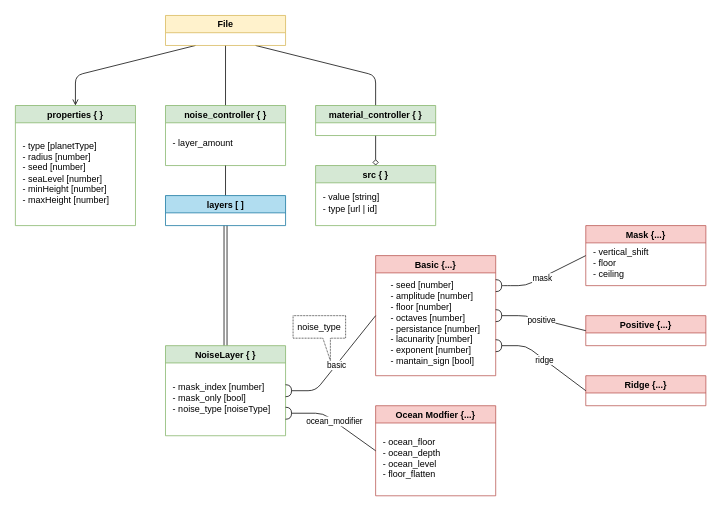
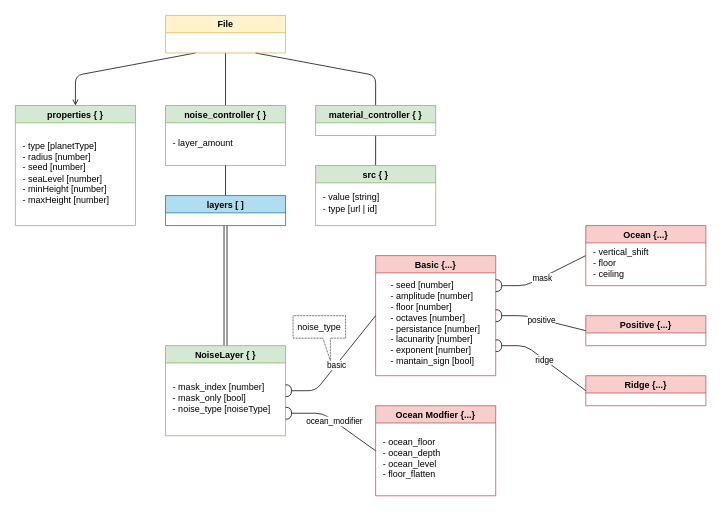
  <mxCell id="0" />
  <mxCell id="1" parent="0" />
  <mxCell id="2" style="edgeStyle=none;rounded=1;orthogonalLoop=1;jettySize=auto;html=1;exitX=0.25;exitY=1;exitDx=0;exitDy=0;entryX=0.5;entryY=0;entryDx=0;entryDy=0;startArrow=none;startFill=0;endArrow=open;endFill=0;strokeWidth=1;elbow=vertical;" edge="1" parent="1" source="5" target="6"><mxGeometry relative="1" as="geometry"><Array as="points"><mxPoint x="100" y="100" /></Array></mxGeometry></mxCell>
  <mxCell id="3" style="edgeStyle=none;rounded=1;orthogonalLoop=1;jettySize=auto;html=1;exitX=0.5;exitY=1;exitDx=0;exitDy=0;entryX=0.5;entryY=0;entryDx=0;entryDy=0;startArrow=none;startFill=0;endArrow=none;endFill=0;strokeWidth=1;elbow=vertical;" edge="1" parent="1" source="5" target="8"><mxGeometry relative="1" as="geometry" /></mxCell>
  <mxCell id="4" style="edgeStyle=none;rounded=1;orthogonalLoop=1;jettySize=auto;html=1;exitX=0.75;exitY=1;exitDx=0;exitDy=0;entryX=0.5;entryY=0;entryDx=0;entryDy=0;startArrow=none;startFill=0;endArrow=none;endFill=0;strokeWidth=1;elbow=vertical;" edge="1" parent="1" source="5" target="11"><mxGeometry relative="1" as="geometry"><Array as="points"><mxPoint x="500" y="100" /></Array></mxGeometry></mxCell>
- <mxCell id="5" value="File" style="swimlane;fillColor=#fff2cc;strokeColor=#d6b656;" vertex="1" parent="1"><mxGeometry x="220" y="20" width="160" height="40" as="geometry" /></mxCell>
+ <mxCell id="5" value="File" style="swimlane;fillColor=#fff2cc;strokeColor=#d6b656;" vertex="1" parent="1"><mxGeometry x="220" y="20" width="160" height="50" as="geometry" /></mxCell>
  <mxCell id="6" value="properties { }" style="swimlane;fillColor=#d5e8d4;strokeColor=#82b366;" vertex="1" parent="1"><mxGeometry x="20" y="140" width="160" height="160" as="geometry" /></mxCell>
  <mxCell id="7" value="&lt;span&gt;- type [planetType]&amp;nbsp;&lt;/span&gt;&lt;br&gt;&lt;span&gt;- radius&amp;nbsp;[number]&lt;/span&gt;&lt;br&gt;&lt;span&gt;- seed&amp;nbsp;[number]&lt;/span&gt;&lt;br&gt;&lt;span&gt;- seaLevel&amp;nbsp;[number]&lt;/span&gt;&lt;br&gt;&lt;span&gt;- minHeight&amp;nbsp;[number]&lt;/span&gt;&lt;br&gt;&lt;span&gt;- maxHeight [number]&lt;/span&gt;" style="text;html=1;strokeColor=none;fillColor=none;align=left;verticalAlign=middle;whiteSpace=wrap;rounded=0;spacing=0;" vertex="1" parent="6"><mxGeometry x="10" y="30" width="140" height="120" as="geometry" /></mxCell>
  <mxCell id="8" value="noise_controller { }" style="swimlane;fillColor=#d5e8d4;strokeColor=#82b366;" vertex="1" parent="1"><mxGeometry x="220" y="140" width="160" height="80" as="geometry" /></mxCell>
  <mxCell id="9" value="&lt;span&gt;- layer_amount&lt;/span&gt;" style="text;html=1;strokeColor=none;fillColor=none;align=left;verticalAlign=middle;whiteSpace=wrap;rounded=0;spacing=0;" vertex="1" parent="8"><mxGeometry x="10" y="30" width="140" height="40" as="geometry" /></mxCell>
- <mxCell id="10" style="edgeStyle=none;rounded=1;orthogonalLoop=1;jettySize=auto;html=1;exitX=0.5;exitY=1;exitDx=0;exitDy=0;entryX=0.5;entryY=0;entryDx=0;entryDy=0;startArrow=none;startFill=0;endArrow=diamond;endFill=0;strokeWidth=1;elbow=vertical;" edge="1" parent="1" source="11" target="17"><mxGeometry relative="1" as="geometry" /></mxCell>
+ <mxCell id="10" style="edgeStyle=none;rounded=1;orthogonalLoop=1;jettySize=auto;html=1;exitX=0.5;exitY=1;exitDx=0;exitDy=0;entryX=0.5;entryY=0;entryDx=0;entryDy=0;startArrow=none;startFill=0;endArrow=none;endFill=0;strokeWidth=1;elbow=vertical;" edge="1" parent="1" source="11" target="17"><mxGeometry relative="1" as="geometry" /></mxCell>
  <mxCell id="11" value="material_controller { }" style="swimlane;fillColor=#d5e8d4;strokeColor=#82b366;" vertex="1" parent="1"><mxGeometry x="420" y="140" width="160" height="40" as="geometry" /></mxCell>
  <mxCell id="12" style="edgeStyle=none;rounded=1;orthogonalLoop=1;jettySize=auto;html=1;startArrow=none;startFill=0;endArrow=none;endFill=0;strokeWidth=1;elbow=vertical;entryX=0.5;entryY=0;entryDx=0;entryDy=0;exitX=0.5;exitY=1;exitDx=0;exitDy=0;" edge="1" parent="1" source="8" target="14"><mxGeometry relative="1" as="geometry"><mxPoint x="300" y="340" as="targetPoint" /><mxPoint x="300" y="230" as="sourcePoint" /></mxGeometry></mxCell>
  <mxCell id="13" style="edgeStyle=none;rounded=1;orthogonalLoop=1;jettySize=auto;html=1;exitX=0.5;exitY=1;exitDx=0;exitDy=0;entryX=0.5;entryY=0;entryDx=0;entryDy=0;startArrow=none;startFill=0;endArrow=none;endFill=0;strokeWidth=1;elbow=vertical;shape=link;" edge="1" parent="1" source="14" target="15"><mxGeometry relative="1" as="geometry" /></mxCell>
  <mxCell id="14" value="layers [ ]" style="swimlane;fillColor=#b1ddf0;strokeColor=#10739e;" vertex="1" parent="1"><mxGeometry x="220" y="260" width="160" height="40" as="geometry" /></mxCell>
  <mxCell id="15" value="NoiseLayer { }" style="swimlane;fillColor=#d5e8d4;strokeColor=#82b366;" vertex="1" parent="1"><mxGeometry x="220" y="460" width="160" height="120" as="geometry" /></mxCell>
  <mxCell id="16" value="&lt;span&gt;- mask_index [number]&lt;/span&gt;&lt;br&gt;&lt;span&gt;- mask_only [bool]&lt;/span&gt;&lt;br&gt;&lt;span&gt;- noise_type [noiseType]&lt;/span&gt;" style="text;html=1;strokeColor=none;fillColor=none;align=left;verticalAlign=middle;whiteSpace=wrap;rounded=0;spacing=0;" vertex="1" parent="15"><mxGeometry x="10" y="30" width="140" height="80" as="geometry" /></mxCell>
  <mxCell id="17" value="src { }" style="swimlane;fillColor=#d5e8d4;strokeColor=#82b366;" vertex="1" parent="1"><mxGeometry x="420" y="220" width="160" height="80" as="geometry" /></mxCell>
  <mxCell id="18" value="&lt;span&gt;- value [string]&lt;/span&gt;&lt;br&gt;&lt;span&gt;- type [url | id]&lt;/span&gt;" style="text;html=1;strokeColor=none;fillColor=none;align=left;verticalAlign=middle;whiteSpace=wrap;rounded=0;spacing=0;" vertex="1" parent="17"><mxGeometry x="10" y="30" width="140" height="40" as="geometry" /></mxCell>
  <mxCell id="19" value="Basic {...}" style="swimlane;fillColor=#f8cecc;strokeColor=#b85450;startSize=23;" vertex="1" parent="1"><mxGeometry x="500" y="340" width="160" height="160" as="geometry"><mxRectangle x="1240" y="360" width="80" height="23" as="alternateBounds" /></mxGeometry></mxCell>
  <mxCell id="20" value="&lt;div style=&quot;text-align: left&quot;&gt;&lt;span&gt;- seed [number]&lt;/span&gt;&lt;/div&gt;&lt;span&gt;&lt;div style=&quot;text-align: left&quot;&gt;&lt;span&gt;- amplitude&amp;nbsp;[number]&lt;/span&gt;&lt;/div&gt;&lt;/span&gt;&lt;span&gt;&lt;div style=&quot;text-align: left&quot;&gt;&lt;span&gt;- floor&amp;nbsp;[number]&lt;/span&gt;&lt;/div&gt;&lt;/span&gt;&lt;span&gt;&lt;div style=&quot;text-align: left&quot;&gt;&lt;span&gt;- octaves&amp;nbsp;[number]&lt;/span&gt;&lt;/div&gt;&lt;/span&gt;&lt;span&gt;&lt;div style=&quot;text-align: left&quot;&gt;&lt;span&gt;- persistance&amp;nbsp;[number]&lt;/span&gt;&lt;/div&gt;&lt;/span&gt;&lt;span&gt;&lt;div style=&quot;text-align: left&quot;&gt;&lt;span&gt;- lacunarity&amp;nbsp;[number]&lt;/span&gt;&lt;/div&gt;&lt;/span&gt;&lt;span&gt;&lt;div style=&quot;text-align: left&quot;&gt;&lt;span&gt;- exponent&amp;nbsp;[number]&lt;/span&gt;&lt;/div&gt;&lt;/span&gt;&lt;span&gt;&lt;div style=&quot;text-align: left&quot;&gt;&lt;span&gt;- mantain_sign [bool]&lt;/span&gt;&lt;/div&gt;&lt;/span&gt;" style="text;html=1;strokeColor=none;fillColor=none;align=center;verticalAlign=middle;whiteSpace=wrap;rounded=0;spacing=0;fontSize=12;labelPosition=center;verticalLabelPosition=middle;spacingLeft=0;" vertex="1" parent="19"><mxGeometry x="10" y="30" width="140" height="120" as="geometry" /></mxCell>
- <mxCell id="21" value="Mask {...}" style="swimlane;fillColor=#f8cecc;strokeColor=#b85450;startSize=23;" vertex="1" parent="1"><mxGeometry x="780" y="300" width="160" height="80" as="geometry" /></mxCell>
+ <mxCell id="21" value="Ocean {...}" style="swimlane;fillColor=#f8cecc;strokeColor=#b85450;startSize=23;" vertex="1" parent="1"><mxGeometry x="780" y="300" width="160" height="80" as="geometry" /></mxCell>
  <mxCell id="22" value="&lt;span&gt;- vertical_shift&lt;/span&gt;&lt;br&gt;&lt;span&gt;- floor&lt;/span&gt;&lt;br&gt;&lt;span&gt;- ceiling&lt;/span&gt;" style="text;html=1;strokeColor=none;fillColor=none;align=left;verticalAlign=middle;whiteSpace=wrap;rounded=0;spacing=0;" vertex="1" parent="21"><mxGeometry x="10" y="30" width="140" height="40" as="geometry" /></mxCell>
  <mxCell id="23" value="Ocean Modfier {...}" style="swimlane;fillColor=#f8cecc;strokeColor=#b85450;startSize=23;" vertex="1" parent="1"><mxGeometry x="500" y="540" width="160" height="120" as="geometry" /></mxCell>
  <mxCell id="24" value="&lt;span&gt;- ocean_floor&lt;/span&gt;&lt;br&gt;&lt;span&gt;- ocean_depth&lt;/span&gt;&lt;br&gt;&lt;span&gt;- ocean_level&lt;/span&gt;&lt;br&gt;&lt;span&gt;- floor_flatten&lt;/span&gt;" style="text;html=1;strokeColor=none;fillColor=none;align=left;verticalAlign=middle;whiteSpace=wrap;rounded=0;spacing=0;" vertex="1" parent="23"><mxGeometry x="10" y="30" width="140" height="80" as="geometry" /></mxCell>
  <mxCell id="25" value="" style="endArrow=halfCircle;html=1;rounded=1;strokeWidth=1;elbow=vertical;exitX=0;exitY=0.5;exitDx=0;exitDy=0;entryX=1;entryY=0.5;entryDx=0;entryDy=0;endFill=0;" edge="1" parent="1" source="19" target="15"><mxGeometry relative="1" as="geometry"><mxPoint x="360" y="480" as="sourcePoint" /><mxPoint x="460" y="480" as="targetPoint" /><Array as="points"><mxPoint x="420" y="520" /></Array></mxGeometry></mxCell>
  <mxCell id="26" value="basic" style="edgeLabel;resizable=0;html=1;align=center;verticalAlign=middle;labelBorderColor=none;" connectable="0" vertex="1" parent="25"><mxGeometry relative="1" as="geometry" /></mxCell>
  <mxCell id="27" value="" style="endArrow=halfCircle;html=1;rounded=1;strokeWidth=1;elbow=vertical;exitX=0;exitY=0.5;exitDx=0;exitDy=0;entryX=1;entryY=0.25;entryDx=0;entryDy=0;endFill=0;" edge="1" parent="1" source="21" target="19"><mxGeometry relative="1" as="geometry"><mxPoint x="740" y="460" as="sourcePoint" /><mxPoint x="660" y="440" as="targetPoint" /><Array as="points"><mxPoint x="700" y="380" /><mxPoint x="670" y="380" /></Array></mxGeometry></mxCell>
  <mxCell id="28" value="mask" style="edgeLabel;resizable=0;html=1;align=center;verticalAlign=middle;labelBorderColor=none;" connectable="0" vertex="1" parent="27"><mxGeometry relative="1" as="geometry" /></mxCell>
  <mxCell id="29" value="" style="endArrow=halfCircle;html=1;rounded=1;strokeWidth=1;elbow=vertical;exitX=0;exitY=0.5;exitDx=0;exitDy=0;entryX=1;entryY=0.75;entryDx=0;entryDy=0;endFill=0;" edge="1" parent="1" source="23" target="15"><mxGeometry relative="1" as="geometry"><mxPoint x="470" y="430" as="sourcePoint" /><mxPoint x="390" y="410" as="targetPoint" /><Array as="points"><mxPoint x="430" y="550" /></Array></mxGeometry></mxCell>
  <mxCell id="30" value="ocean_modifier" style="edgeLabel;resizable=0;html=1;align=center;verticalAlign=middle;labelBorderColor=none;" connectable="0" vertex="1" parent="29"><mxGeometry relative="1" as="geometry" /></mxCell>
  <mxCell id="31" value="Positive {...}" style="swimlane;fillColor=#f8cecc;strokeColor=#b85450;startSize=23;" vertex="1" parent="1"><mxGeometry x="780" y="420" width="160" height="40" as="geometry" /></mxCell>
  <mxCell id="32" value="" style="endArrow=halfCircle;html=1;rounded=1;strokeWidth=1;elbow=vertical;exitX=0;exitY=0.5;exitDx=0;exitDy=0;entryX=1;entryY=0.5;entryDx=0;entryDy=0;endFill=0;" edge="1" parent="1" source="31" target="19"><mxGeometry relative="1" as="geometry"><mxPoint x="750" y="430" as="sourcePoint" /><mxPoint x="630" y="450" as="targetPoint" /><Array as="points"><mxPoint x="700" y="420" /><mxPoint x="660" y="420" /></Array></mxGeometry></mxCell>
  <mxCell id="33" value="positive" style="edgeLabel;resizable=0;html=1;align=center;verticalAlign=middle;labelBorderColor=none;" connectable="0" vertex="1" parent="32"><mxGeometry relative="1" as="geometry" /></mxCell>
  <mxCell id="34" value="Ridge {...}" style="swimlane;fillColor=#f8cecc;strokeColor=#b85450;startSize=23;" vertex="1" parent="1"><mxGeometry x="780" y="500" width="160" height="40" as="geometry" /></mxCell>
  <mxCell id="35" value="" style="endArrow=halfCircle;html=1;rounded=1;strokeWidth=1;elbow=vertical;exitX=0;exitY=0.5;exitDx=0;exitDy=0;entryX=1;entryY=0.75;entryDx=0;entryDy=0;endFill=0;" edge="1" parent="1" source="34" target="19"><mxGeometry relative="1" as="geometry"><mxPoint x="750" y="490" as="sourcePoint" /><mxPoint x="630" y="430" as="targetPoint" /><Array as="points"><mxPoint x="700" y="460" /><mxPoint x="660" y="460" /></Array></mxGeometry></mxCell>
  <mxCell id="36" value="ridge" style="edgeLabel;resizable=0;html=1;align=center;verticalAlign=middle;labelBorderColor=none;" connectable="0" vertex="1" parent="35"><mxGeometry relative="1" as="geometry" /></mxCell>
  <mxCell id="37" value="noise_type" style="shape=callout;whiteSpace=wrap;html=1;perimeter=calloutPerimeter;labelBorderColor=none;base=10;direction=east;flipH=1;size=30;position=0.29;position2=0.29;dashed=1;dashPattern=1 1;" vertex="1" parent="1"><mxGeometry x="390" y="420" width="70" height="60" as="geometry" /></mxCell>
